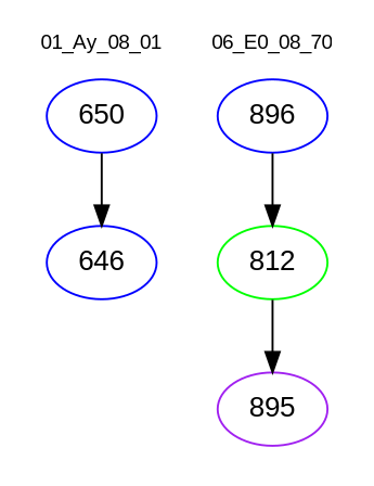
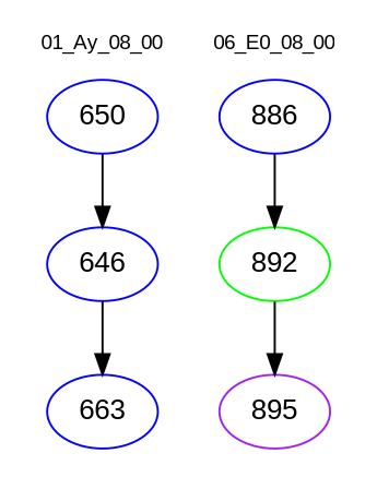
  digraph {
    fontname="Liberation Sans"
    node [color=blue fontname="Liberation Sans"]
    edge [color=black fontname="Liberation Sans"]
    n1 [label=650]
    n2 [label=646]
-   n4 [label=896]
-   n5 [color=green label=812]
+   n3 [label=663]
+   n4 [label=886]
+   n5 [color=green label=892]
    n6 [color=purple label=895]
    subgraph cluster_1 {
      color=white
      fontsize=10
-     label="01_Ay_08_01"
+     label="01_Ay_08_00"
      n1
      n2
+     n3
    }
    subgraph cluster_2 {
      color=white
      fontsize=10
-     label="06_E0_08_70"
+     label="06_E0_08_00"
      n4
      n5
      n6
    }
    n1 -> n2
+   n2 -> n3
    n4 -> n5
    n5 -> n6
  }
